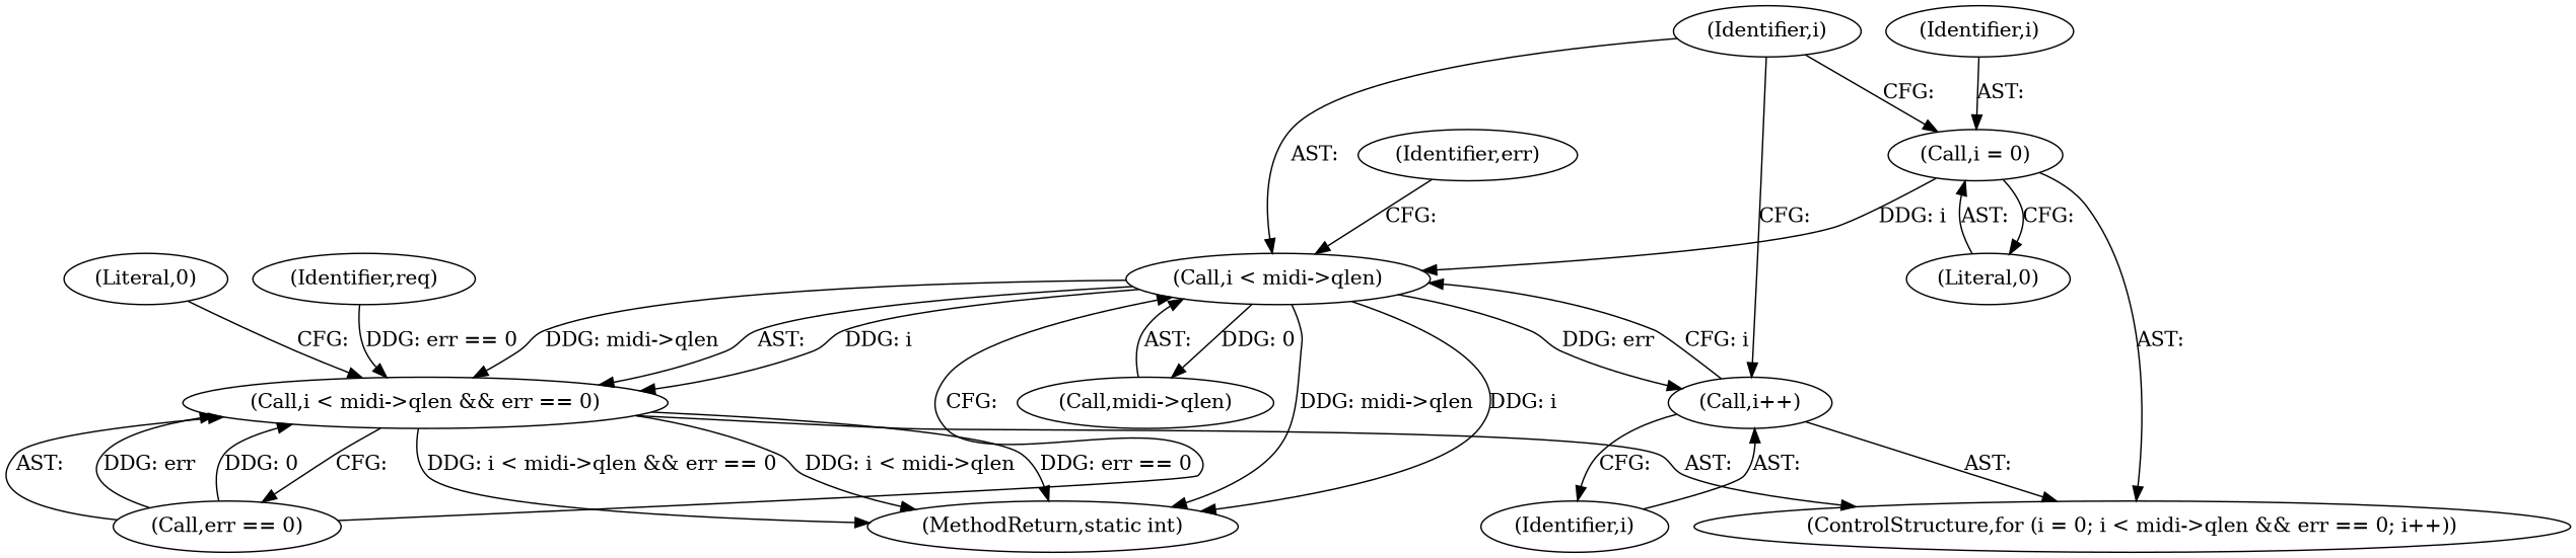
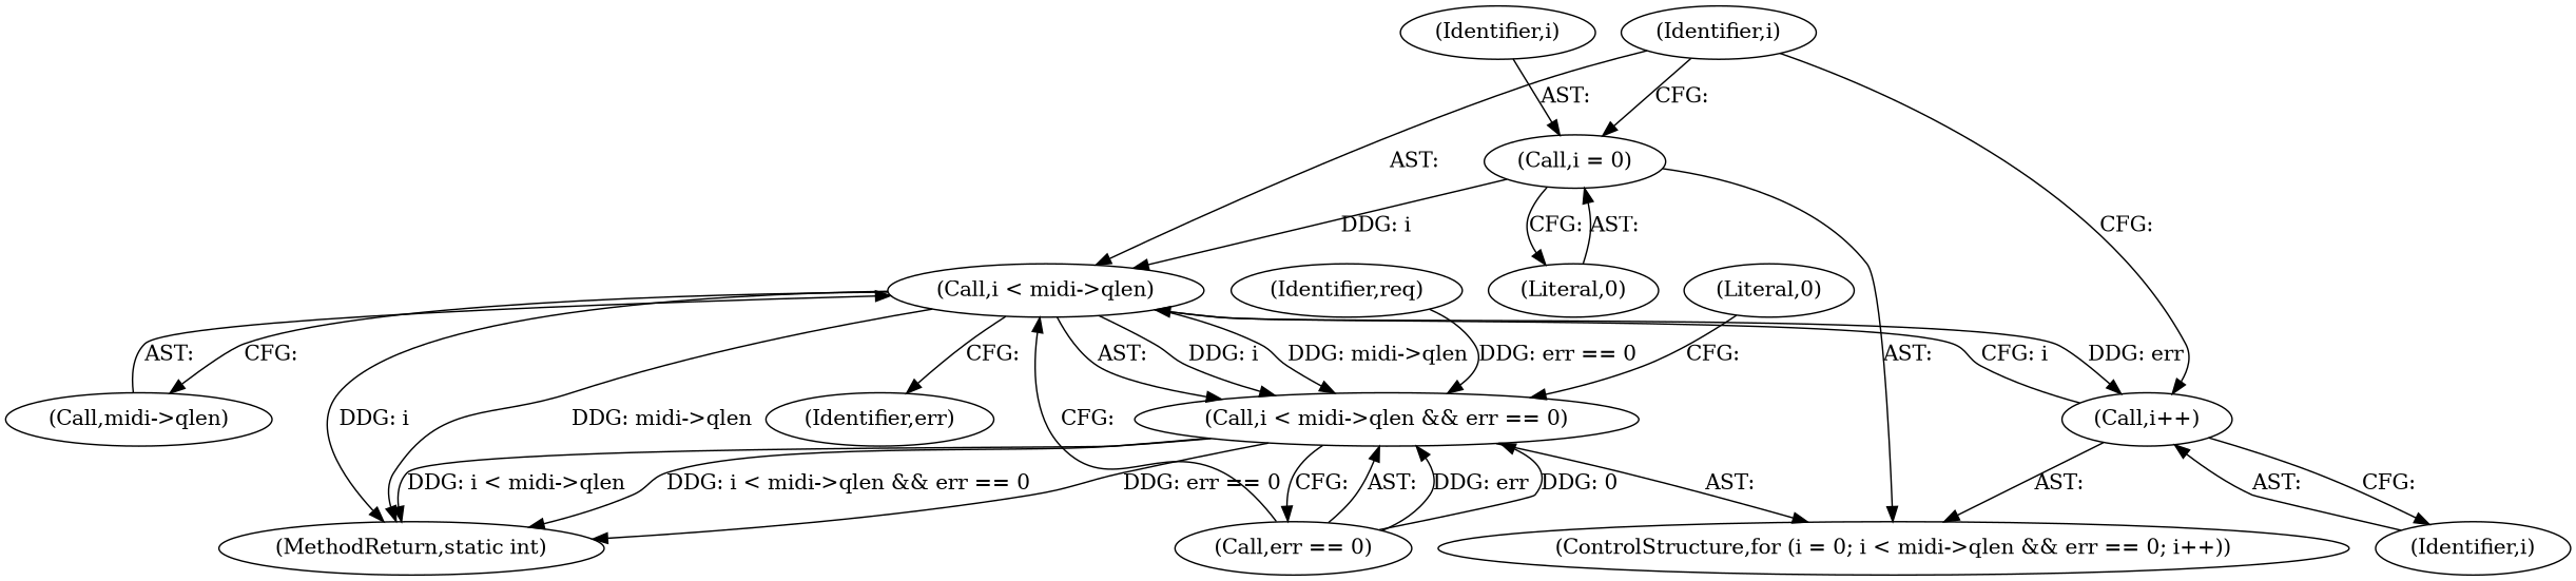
  digraph {
    n1 [label="(Call,i < midi->qlen)"]
    n2 [label="(Call,i++)"]
    n3 [label="(Call,i < midi->qlen && err == 0)"]
    n4 [label="(Call,midi->qlen)"]
    n5 [label="(MethodReturn,static int)"]
    n6 [label="(Identifier,i)"]
    n7 [label="(ControlStructure,for (i = 0; i < midi->qlen && err == 0; i++))"]
    n8 [label="(Call,err == 0)"]
    n9 [label="(Call,i = 0)"]
    n10 [label="(Literal,0)"]
    n11 [label="(Identifier,req)"]
    n12 [label="(Identifier,err)"]
    n13 [label="(Identifier,i)"]
    n14 [label="(Identifier,i)"]
    n15 [label="(Literal,0)"]
    n1 -> n2 [label="DDG: err"]
    n1 -> n3 [label="AST: "]
    n1 -> n3 [label="DDG: i"]
    n1 -> n3 [label="DDG: midi->qlen"]
-   n1 -> n4 [label="DDG: 0"]
+   n1 -> n4 [label="CFG: "]
    n1 -> n5 [label="DDG: midi->qlen"]
    n1 -> n5 [label="DDG: i"]
    n2 -> n1 [label="CFG: i"]
    n2 -> n6 [label="CFG: "]
    n2 -> n7 [label="AST: "]
    n3 -> n5 [label="DDG: i < midi->qlen && err == 0"]
    n3 -> n5 [label="DDG: err == 0"]
    n3 -> n5 [label="DDG: i < midi->qlen"]
    n3 -> n7 [label="AST: "]
    n3 -> n8 [label="CFG: "]
    n4 -> n1 [label="AST: "]
    n6 -> n2 [label="AST: "]
    n8 -> n1 [label="CFG: "]
    n8 -> n3 [label="AST: "]
    n8 -> n3 [label="DDG: err"]
    n8 -> n3 [label="DDG: 0"]
    n9 -> n1 [label="DDG: i"]
    n9 -> n7 [label="AST: "]
    n9 -> n10 [label="CFG: "]
    n10 -> n9 [label="AST: "]
    n11 -> n3 [label="DDG: err == 0"]
-   n12 -> n1 [label="CFG: "]
+   n1 -> n12 [label="CFG: "]
    n13 -> n9 [label="AST: "]
    n14 -> n1 [label="AST: "]
    n14 -> n2 [label="CFG: "]
    n14 -> n9 [label="CFG: "]
    n15 -> n3 [label="CFG: "]
  }
